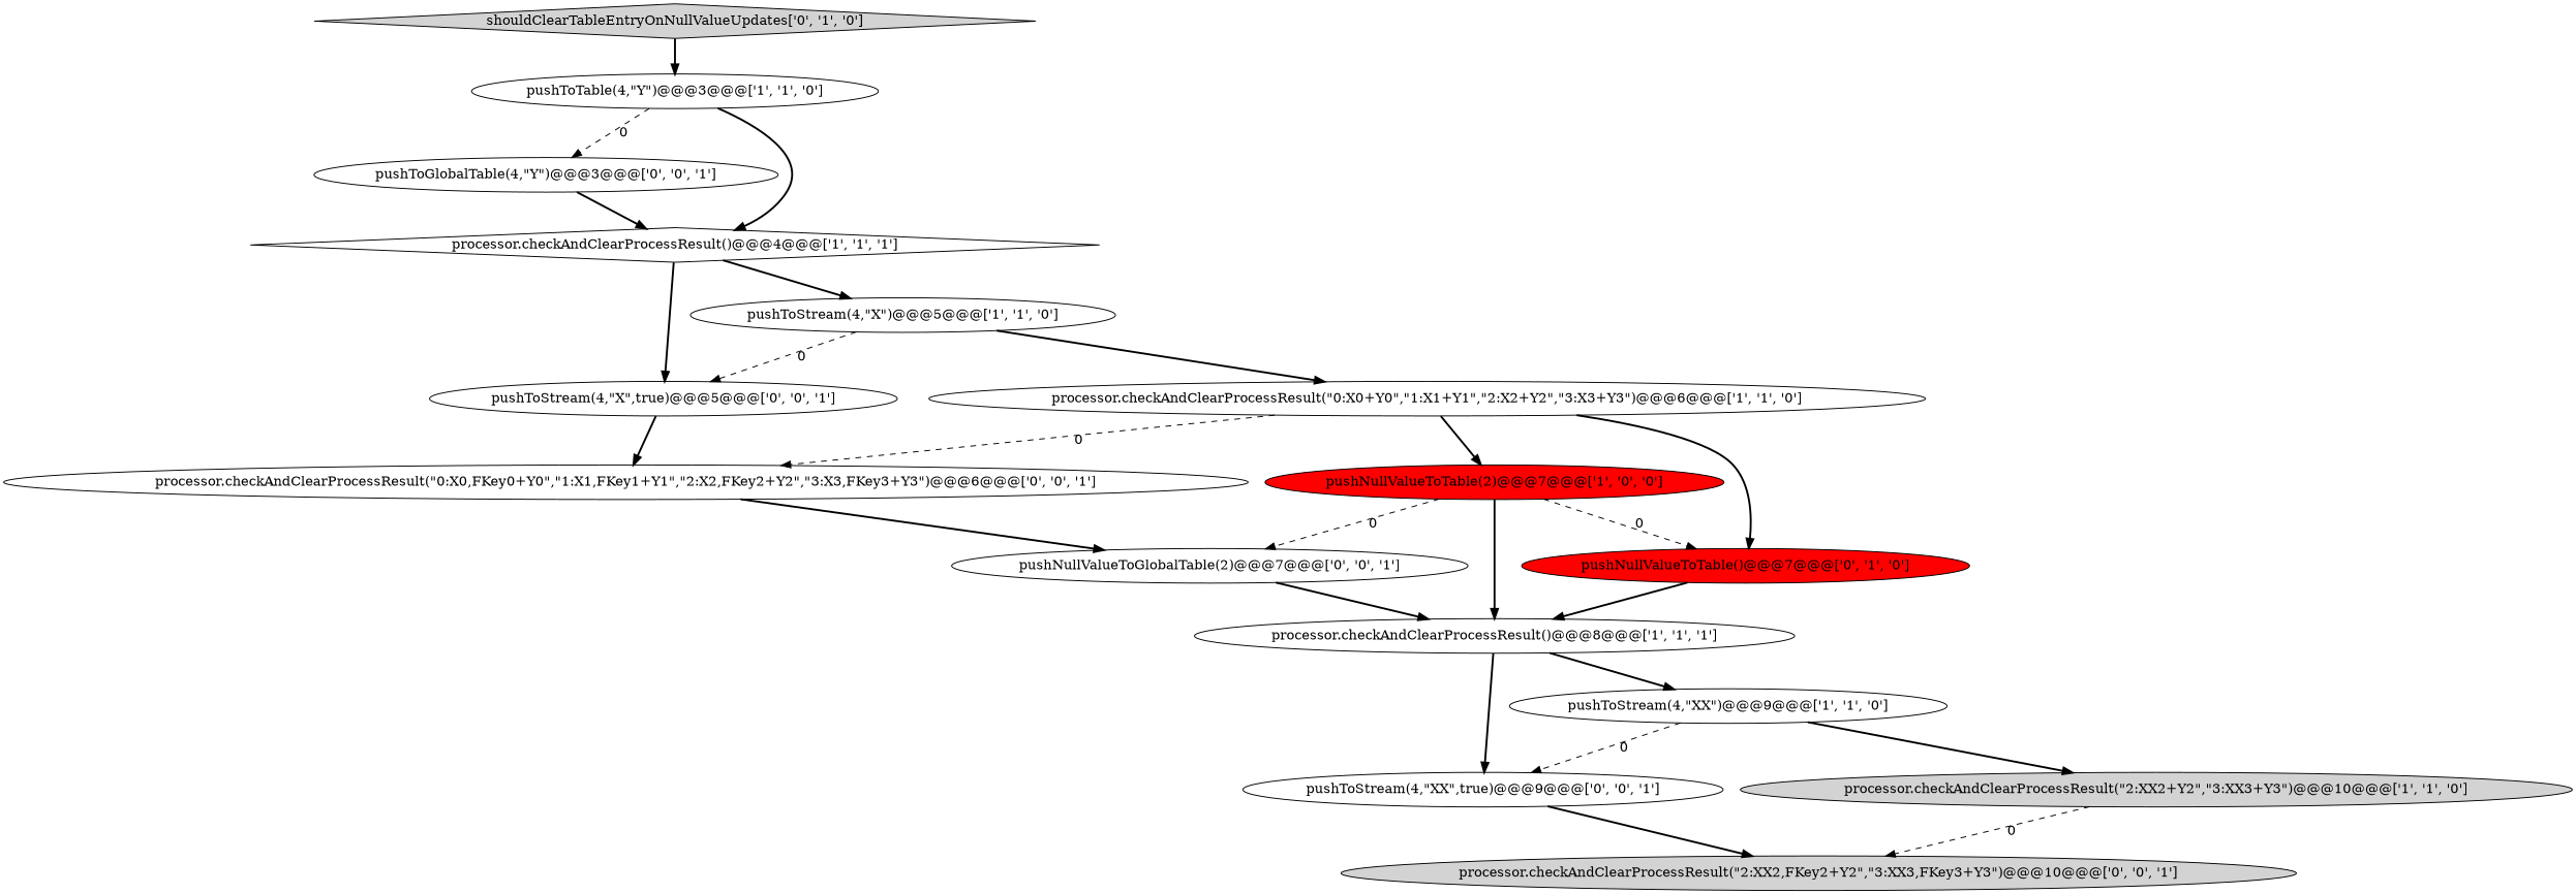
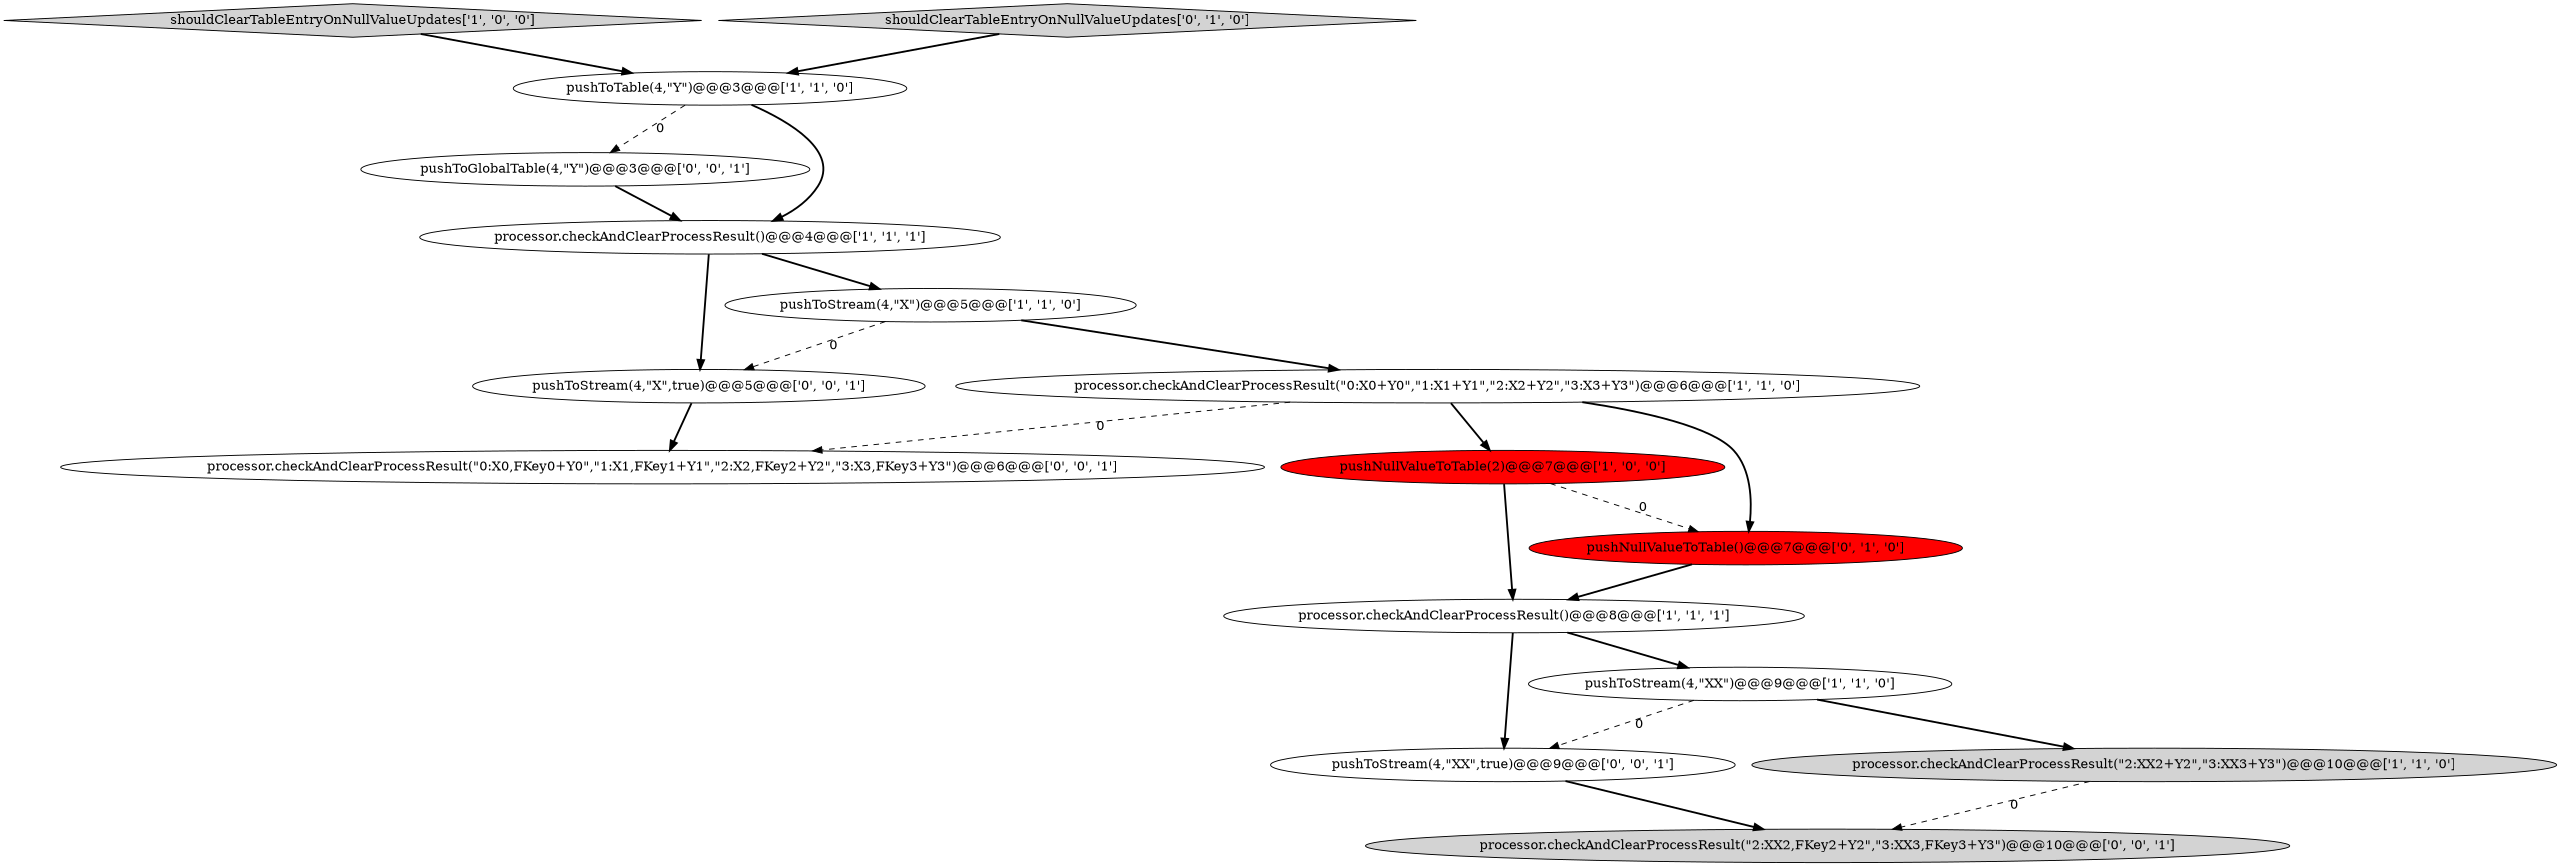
  digraph {
    node [fillcolor=white shape=ellipse style=filled]
    edge [style=bold]
    n1 [label="pushToGlobalTable(4,\"Y\")@@@3@@@['0', '0', '1']"]
-   n2 [label="processor.checkAndClearProcessResult()@@@4@@@['1', '1', '1']" shape=diamond]
+   n2 [label="processor.checkAndClearProcessResult()@@@4@@@['1', '1', '1']"]
+   n3 [fillcolor=lightgray label="shouldClearTableEntryOnNullValueUpdates['1', '0', '0']" shape=diamond]
    n4 [label="pushToTable(4,\"Y\")@@@3@@@['1', '1', '0']"]
    n5 [label="pushToStream(4,\"X\",true)@@@5@@@['0', '0', '1']"]
    n6 [label="processor.checkAndClearProcessResult(\"0:X0,FKey0+Y0\",\"1:X1,FKey1+Y1\",\"2:X2,FKey2+Y2\",\"3:X3,FKey3+Y3\")@@@6@@@['0', '0', '1']"]
-   n7 [label="pushNullValueToGlobalTable(2)@@@7@@@['0', '0', '1']"]
    n8 [fillcolor=red label="pushNullValueToTable(2)@@@7@@@['1', '0', '0']"]
    n9 [label="processor.checkAndClearProcessResult()@@@8@@@['1', '1', '1']"]
    n10 [fillcolor=red label="pushNullValueToTable()@@@7@@@['0', '1', '0']"]
    n11 [label="pushToStream(4,\"XX\")@@@9@@@['1', '1', '0']"]
    n12 [label="pushToStream(4,\"XX\",true)@@@9@@@['0', '0', '1']"]
    n13 [fillcolor=lightgray label="processor.checkAndClearProcessResult(\"2:XX2+Y2\",\"3:XX3+Y3\")@@@10@@@['1', '1', '0']"]
    n14 [fillcolor=lightgray label="processor.checkAndClearProcessResult(\"2:XX2,FKey2+Y2\",\"3:XX3,FKey3+Y3\")@@@10@@@['0', '0', '1']"]
    n15 [label="processor.checkAndClearProcessResult(\"0:X0+Y0\",\"1:X1+Y1\",\"2:X2+Y2\",\"3:X3+Y3\")@@@6@@@['1', '1', '0']"]
    n16 [label="pushToStream(4,\"X\")@@@5@@@['1', '1', '0']"]
    n17 [fillcolor=lightgray label="shouldClearTableEntryOnNullValueUpdates['0', '1', '0']" shape=diamond]
    n1 -> n2
    n2 -> n5
    n2 -> n16
+   n3 -> n4
    n4 -> n1 [label=0 style=dashed]
    n4 -> n2
    n5 -> n6
-   n6 -> n7
-   n7 -> n9
-   n8 -> n7 [label=0 style=dashed]
    n8 -> n9
    n8 -> n10 [label=0 style=dashed]
    n9 -> n11
    n9 -> n12
    n10 -> n9
    n11 -> n12 [label=0 style=dashed]
    n11 -> n13
    n12 -> n14
    n13 -> n14 [label=0 style=dashed]
    n15 -> n6 [label=0 style=dashed]
    n15 -> n8
    n15 -> n10
    n16 -> n5 [label=0 style=dashed]
    n16 -> n15
    n17 -> n4
  }
